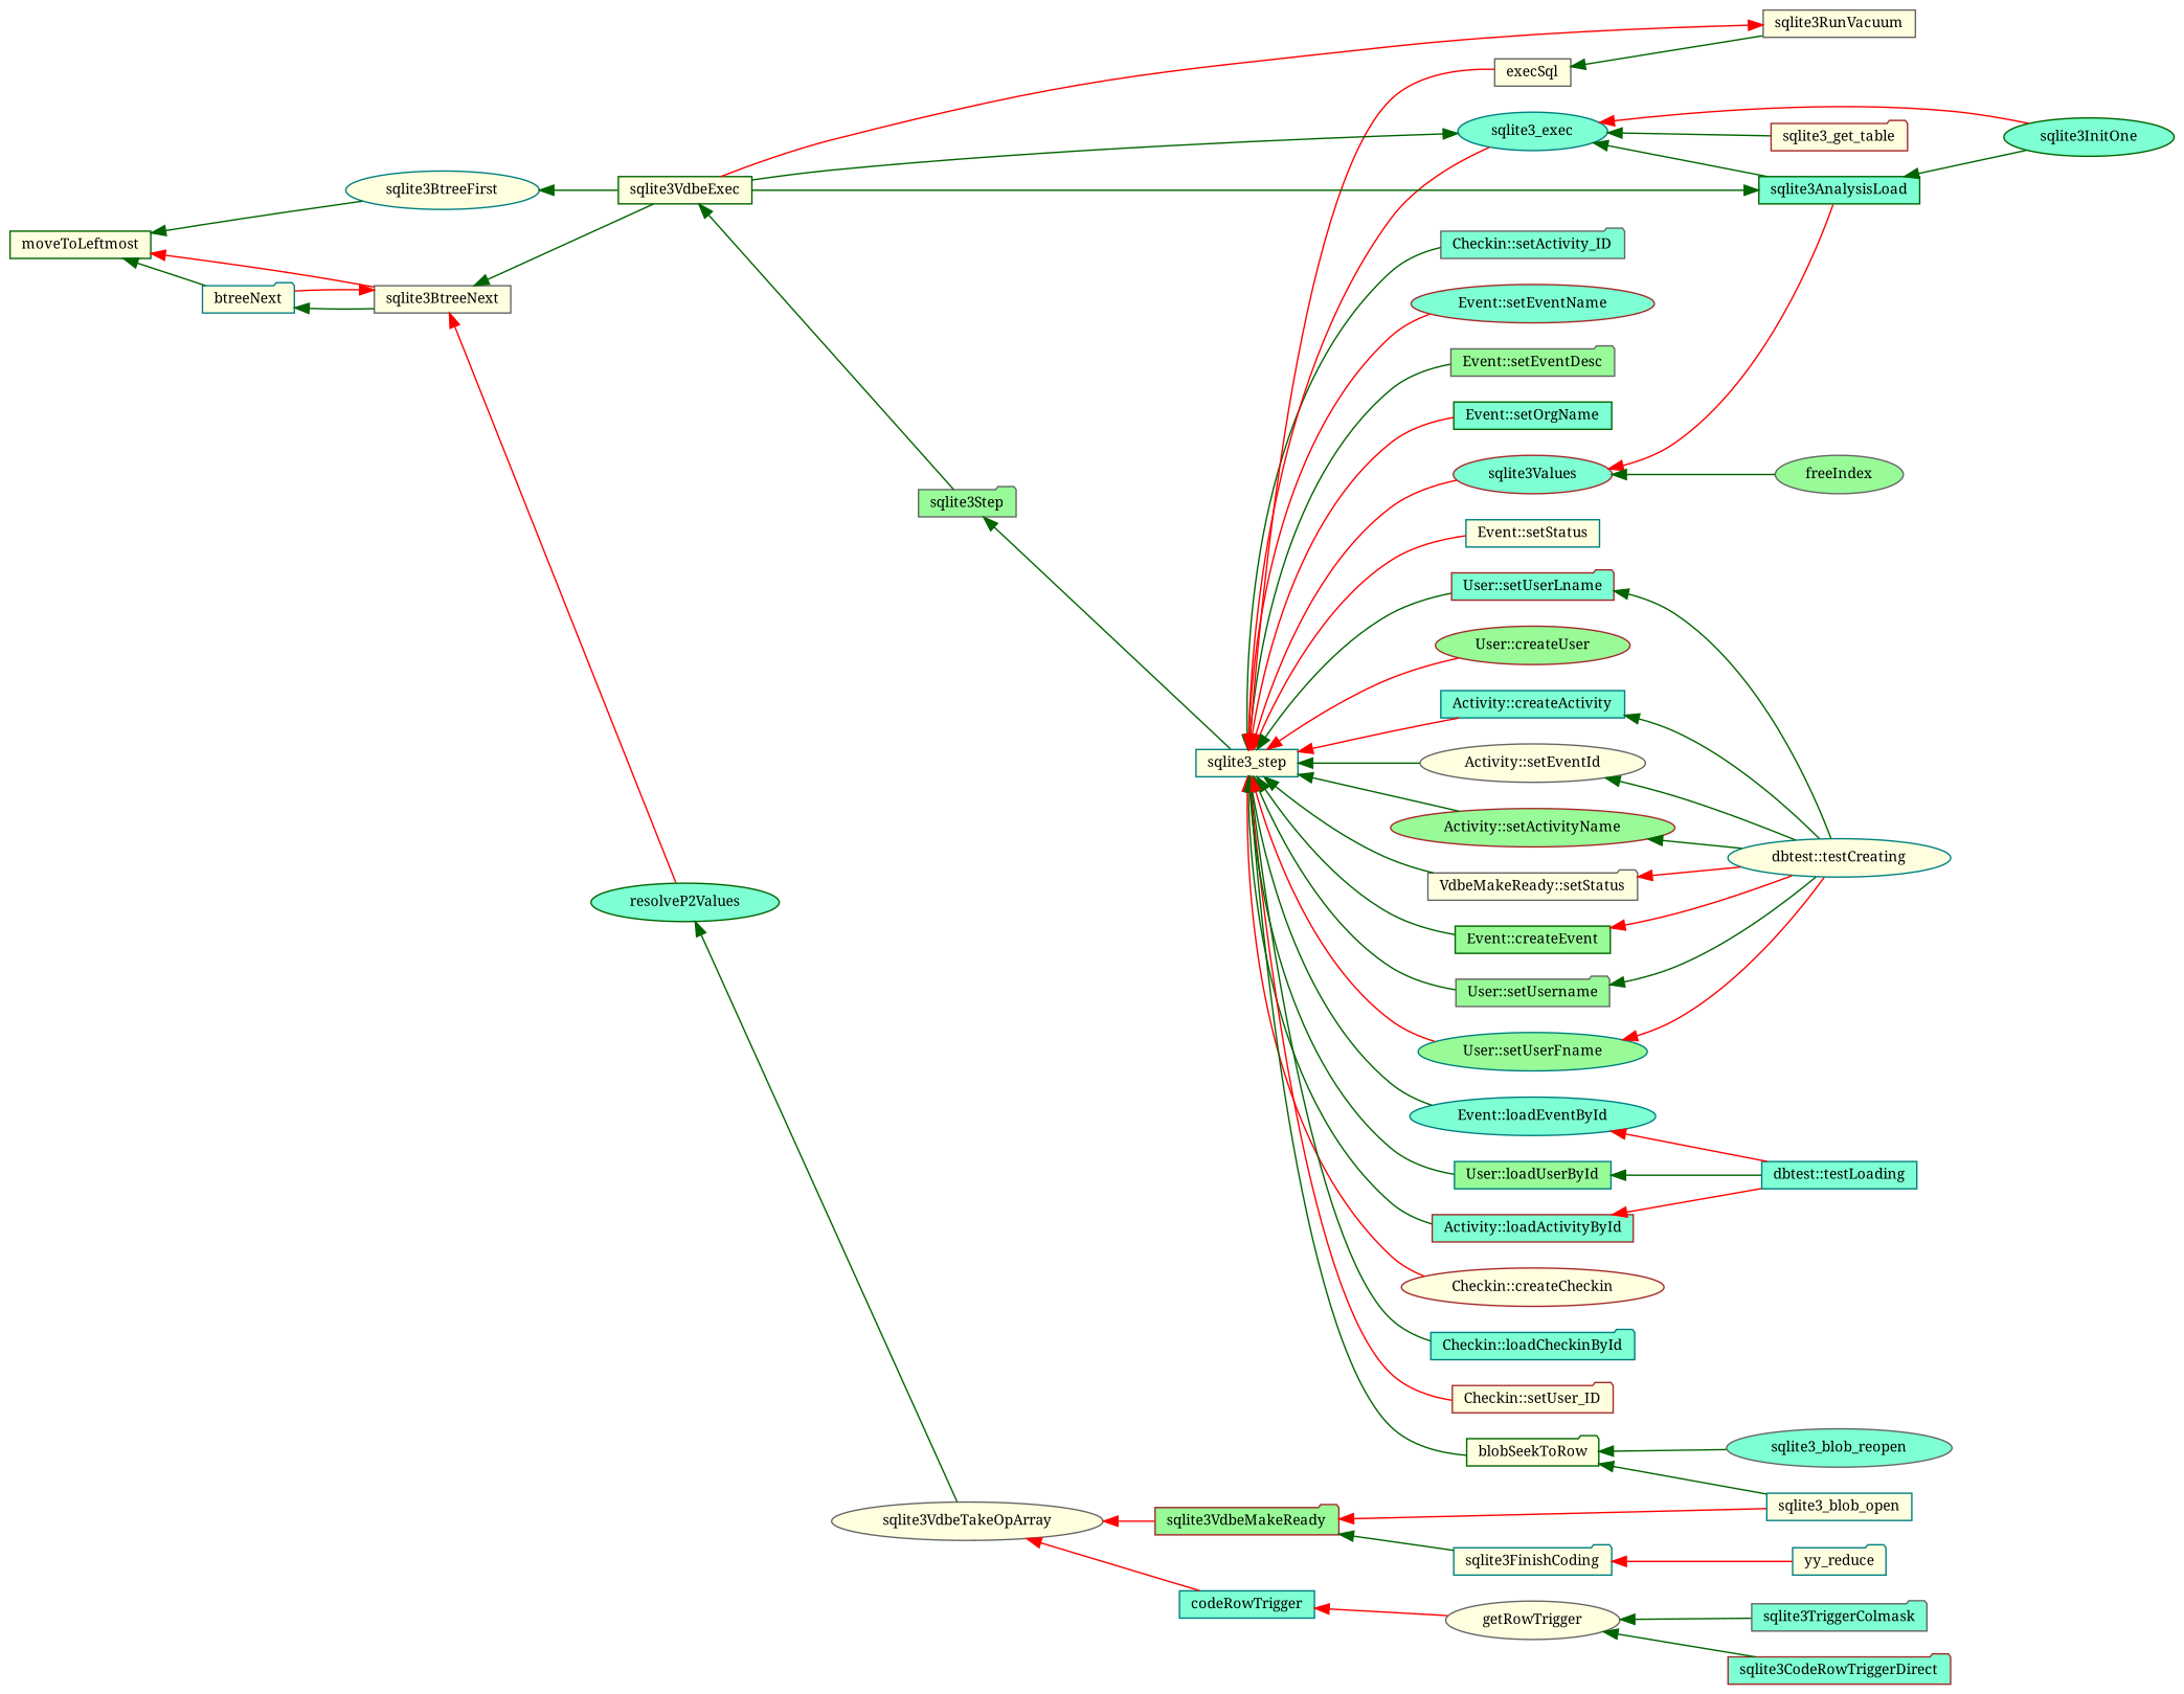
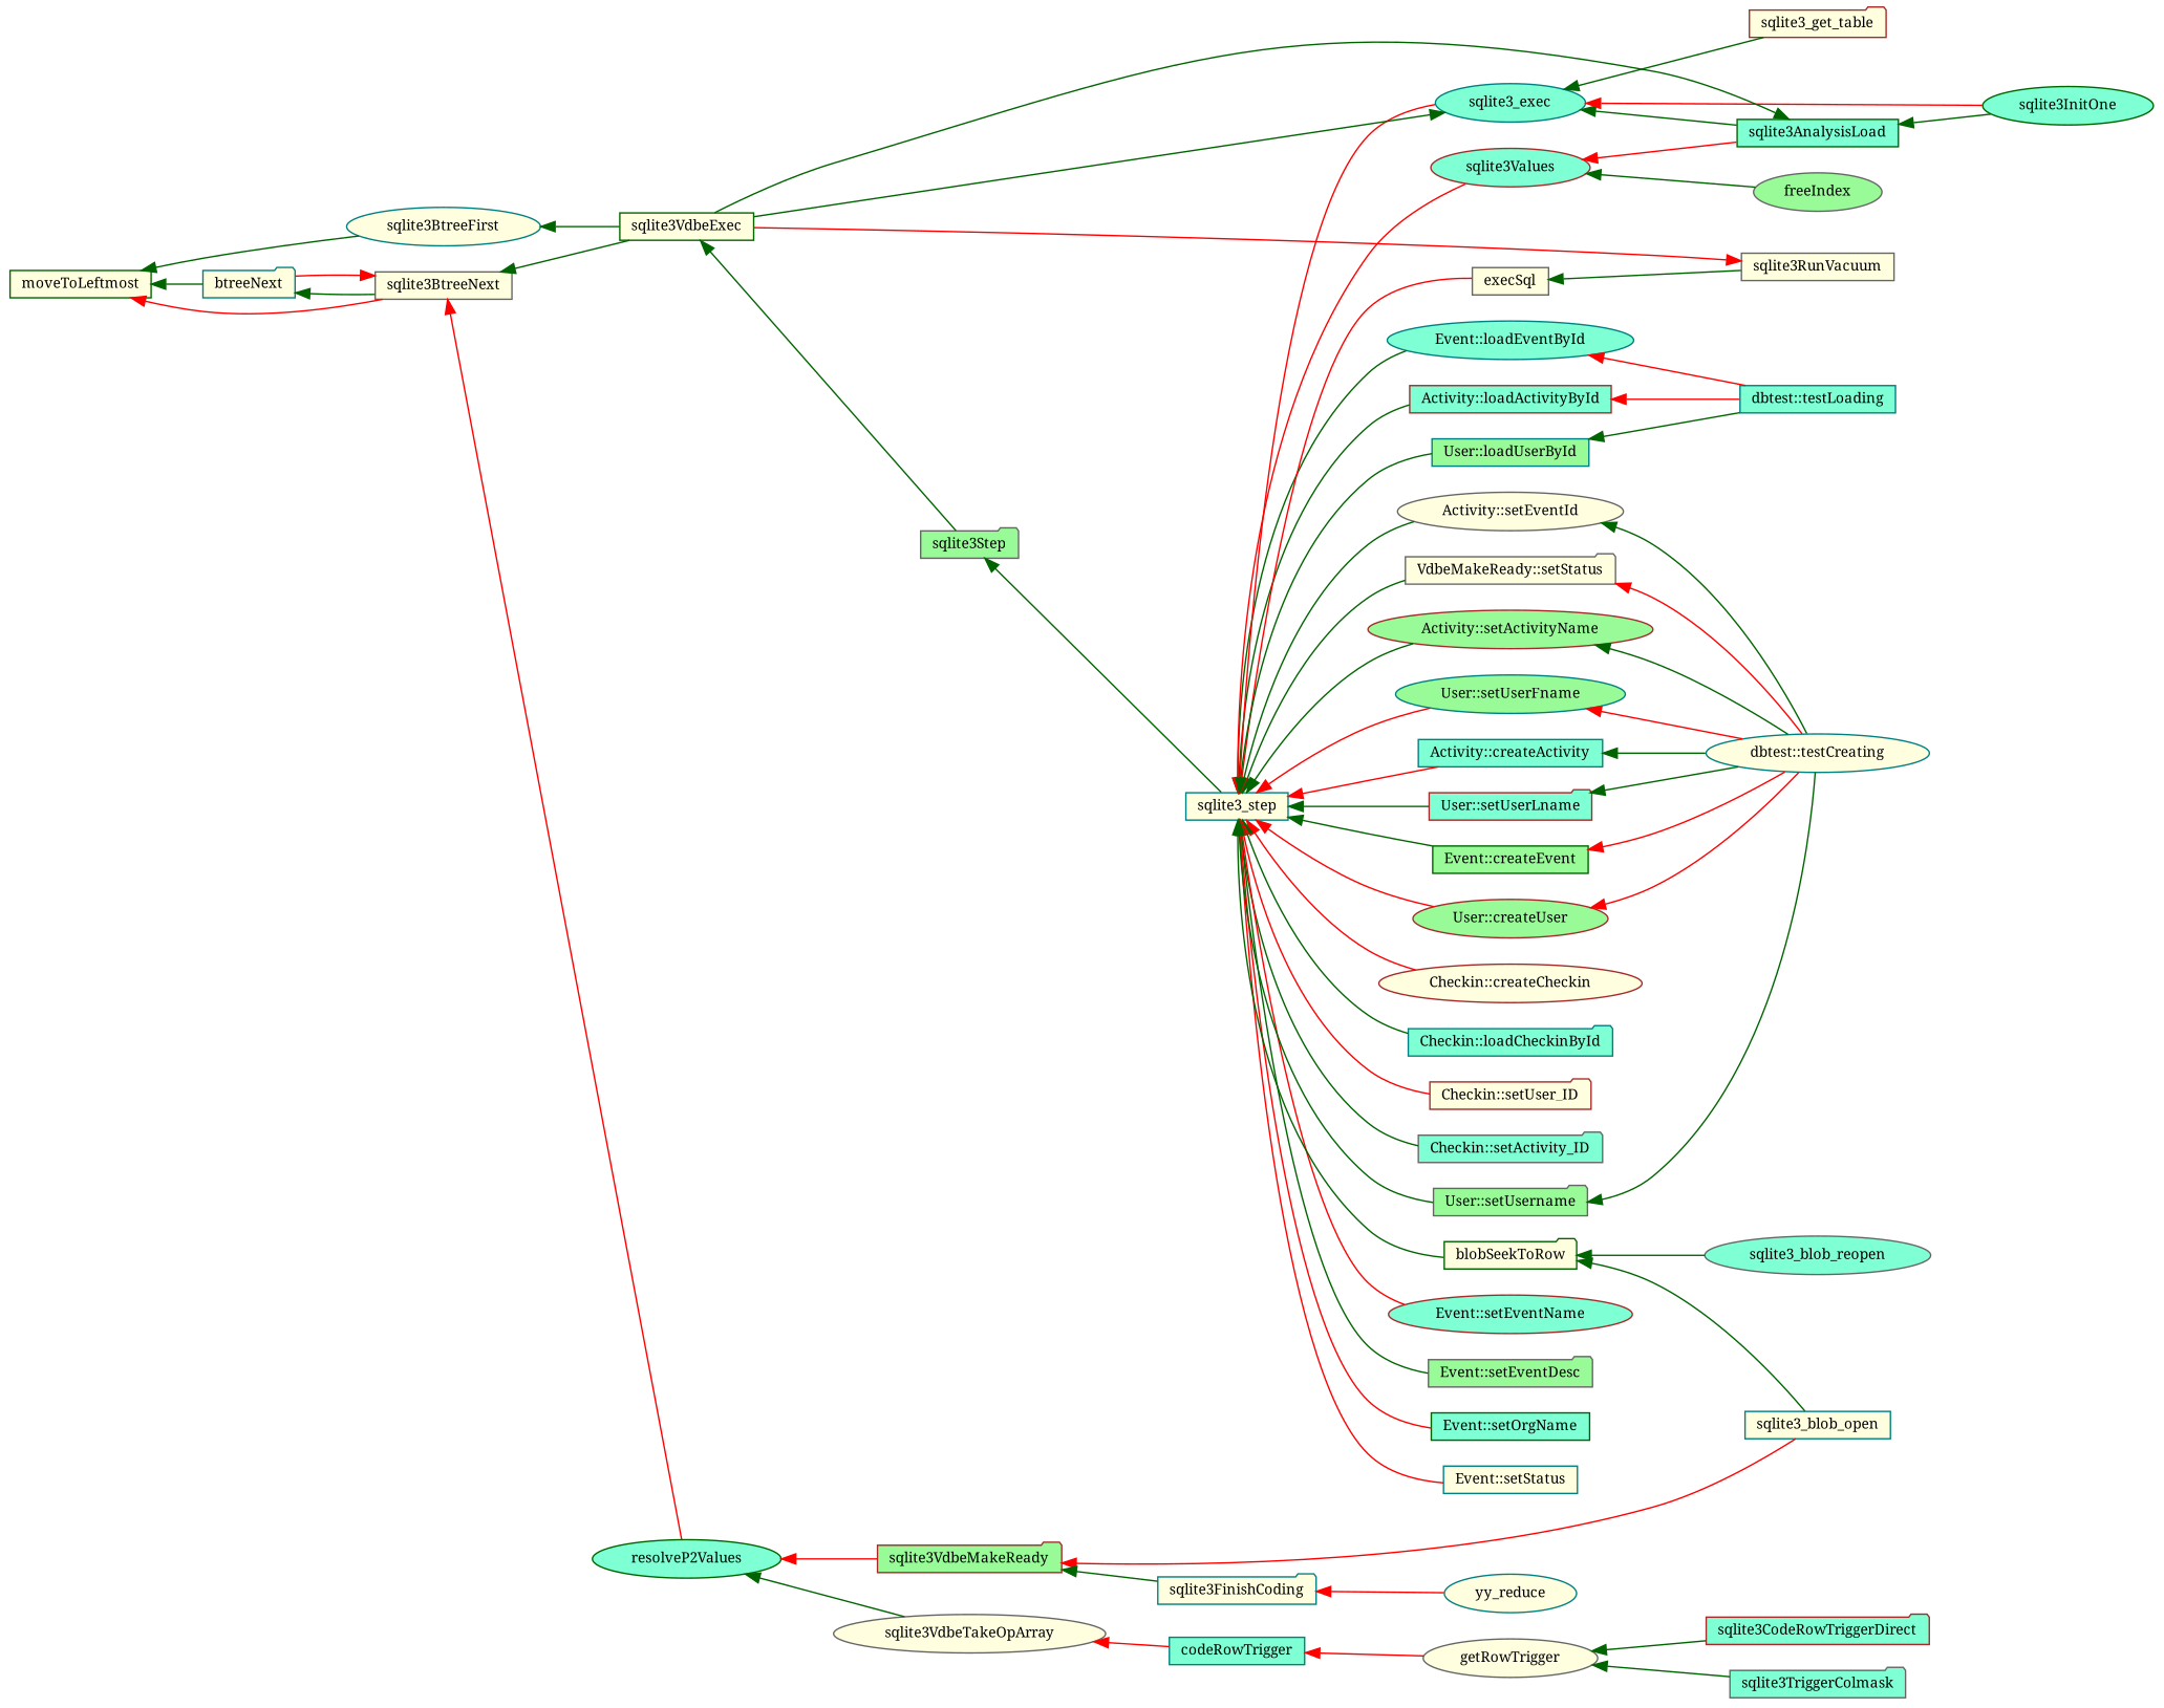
  digraph {
    fontname="Noto Serif"
    rankdir=LR
    node [color=teal fillcolor=lightyellow fontname="Noto Serif" fontsize=10 shape=ellipse style=filled]
    edge [color=darkgreen dir=back fontname="Noto Serif" fontsize=10 labelfontname=FreeSans labelfontsize=10 style=solid]
    n1 [color=darkgreen fontcolor=black height=0.2 label=moveToLeftmost shape=box width=0.4]
    n2 [height=0.2 label=sqlite3BtreeFirst width=0.4]
    n3 [height=0.2 label=btreeNext shape=folder width=0.4]
    n4 [color=gray40 height=0.2 label=sqlite3BtreeNext shape=box width=0.4]
    n5 [color=darkgreen height=0.2 label=sqlite3VdbeExec shape=box width=0.4]
    n6 [color=darkgreen fillcolor=aquamarine height=0.2 label=resolveP2Values width=0.4]
    n7 [color=gray40 fillcolor=palegreen height=0.2 label=sqlite3Step shape=folder width=0.4]
    n8 [height=0.2 label=sqlite3_step shape=box width=0.4]
    n9 [fillcolor=aquamarine height=0.2 label="Activity::createActivity" shape=box width=0.4]
    n10 [color=brown fillcolor=aquamarine height=0.2 label="Activity::loadActivityById" shape=box width=0.4]
    n11 [color=gray40 height=0.2 label="Activity::setEventId" width=0.4]
    n12 [color=brown fillcolor=palegreen height=0.2 label="Activity::setActivityName" width=0.4]
    n13 [color=gray40 height=0.2 label="VdbeMakeReady::setStatus" shape=folder width=0.4]
    n14 [color=brown height=0.2 label="Checkin::createCheckin" width=0.4]
    n15 [fillcolor=aquamarine height=0.2 label="Checkin::loadCheckinById" shape=folder width=0.4]
    n16 [color=brown height=0.2 label="Checkin::setUser_ID" shape=folder width=0.4]
    n17 [color=gray40 fillcolor=aquamarine height=0.2 label="Checkin::setActivity_ID" shape=folder width=0.4]
    n18 [color=darkgreen fillcolor=palegreen height=0.2 label="Event::createEvent" shape=box width=0.4]
    n19 [fillcolor=aquamarine height=0.2 label="Event::loadEventById" width=0.4]
    n20 [color=brown fillcolor=aquamarine height=0.2 label="Event::setEventName" width=0.4]
    n21 [color=gray40 fillcolor=palegreen height=0.2 label="Event::setEventDesc" shape=folder width=0.4]
    n22 [color=darkgreen fillcolor=aquamarine height=0.2 label="Event::setOrgName" shape=box width=0.4]
    n23 [height=0.2 label="Event::setStatus" shape=box width=0.4]
    n24 [color=darkgreen height=0.2 label=blobSeekToRow shape=folder width=0.4]
    n25 [color=brown fillcolor=aquamarine height=0.2 label=sqlite3Values width=0.4]
    n26 [fillcolor=aquamarine height=0.2 label=sqlite3_exec width=0.4]
    n27 [color=gray40 height=0.2 label=execSql shape=box width=0.4]
    n28 [color=brown fillcolor=palegreen height=0.2 label="User::createUser" width=0.4]
    n29 [fillcolor=palegreen height=0.2 label="User::loadUserById" shape=box width=0.4]
    n30 [color=gray40 fillcolor=palegreen height=0.2 label="User::setUsername" shape=folder width=0.4]
    n31 [fillcolor=palegreen height=0.2 label="User::setUserFname" width=0.4]
    n32 [color=brown fillcolor=aquamarine height=0.2 label="User::setUserLname" shape=folder width=0.4]
    n33 [height=0.2 label="dbtest::testCreating" width=0.4]
    n34 [fillcolor=aquamarine height=0.2 label="dbtest::testLoading" shape=box width=0.4]
    n35 [height=0.2 label=sqlite3_blob_open shape=box width=0.4]
    n36 [color=gray40 fillcolor=aquamarine height=0.2 label=sqlite3_blob_reopen width=0.4]
    n37 [color=darkgreen fillcolor=aquamarine height=0.2 label=sqlite3AnalysisLoad shape=box width=0.4]
    n38 [color=gray40 fillcolor=palegreen height=0.2 label=freeIndex width=0.4]
    n39 [color=darkgreen fillcolor=aquamarine height=0.2 label=sqlite3InitOne width=0.4]
    n40 [color=brown height=0.2 label=sqlite3_get_table shape=folder width=0.4]
    n41 [color=gray40 height=0.2 label=sqlite3RunVacuum shape=box width=0.4]
    n42 [color=gray40 height=0.2 label=sqlite3VdbeTakeOpArray width=0.4]
    n43 [color=brown fillcolor=palegreen height=0.2 label=sqlite3VdbeMakeReady shape=folder width=0.4]
    n44 [fillcolor=aquamarine height=0.2 label=codeRowTrigger shape=box width=0.4]
    n45 [height=0.2 label=sqlite3FinishCoding shape=folder width=0.4]
    n46 [color=gray40 height=0.2 label=getRowTrigger width=0.4]
    n47 [color=brown fillcolor=aquamarine height=0.2 label=sqlite3CodeRowTriggerDirect shape=folder width=0.4]
    n48 [color=gray40 fillcolor=aquamarine height=0.2 label=sqlite3TriggerColmask shape=folder width=0.4]
-   n49 [height=0.2 label=yy_reduce shape=folder width=0.4]
+   n49 [height=0.2 label=yy_reduce width=0.4]
    n1 -> n2
    n1 -> n3
    n1 -> n4 [color=red]
    n2 -> n5
    n3 -> n4
    n4 -> n3 [color=red]
    n4 -> n5
    n4 -> n6 [color=red]
    n5 -> n7
    n6 -> n42
-   n42 -> n43 [color=red]
+   n6 -> n43 [color=red]
    n7 -> n8
    n8 -> n9 [color=red]
    n8 -> n10
    n8 -> n11
    n8 -> n12
    n8 -> n13
    n8 -> n14 [color=red]
    n8 -> n15
    n8 -> n16 [color=red]
    n8 -> n17
    n8 -> n18
    n8 -> n19
    n8 -> n20 [color=red]
    n8 -> n21
    n8 -> n22 [color=red]
    n8 -> n23 [color=red]
    n8 -> n24
    n8 -> n25 [color=red]
    n8 -> n26 [color=red]
    n8 -> n27 [color=red]
    n8 -> n28 [color=red]
    n8 -> n29
    n8 -> n30
    n8 -> n31 [color=red]
    n8 -> n32
    n9 -> n33
    n10 -> n34 [color=red]
    n11 -> n33
    n12 -> n33
    n13 -> n33 [color=red]
    n18 -> n33 [color=red]
    n19 -> n34 [color=red]
    n24 -> n35
    n24 -> n36
    n25 -> n37 [color=red]
    n25 -> n38
    n26 -> n5
    n26 -> n37
    n26 -> n39 [color=red]
    n26 -> n40
    n27 -> n41
+   n28 -> n33 [color=red]
    n29 -> n34
    n30 -> n33
    n31 -> n33 [color=red]
    n32 -> n33
    n37 -> n5
    n37 -> n39
    n41 -> n5 [color=red]
    n42 -> n44 [color=red]
    n43 -> n35 [color=red]
    n43 -> n45
    n44 -> n46 [color=red]
    n45 -> n49 [color=red]
    n46 -> n47
    n46 -> n48
  }
